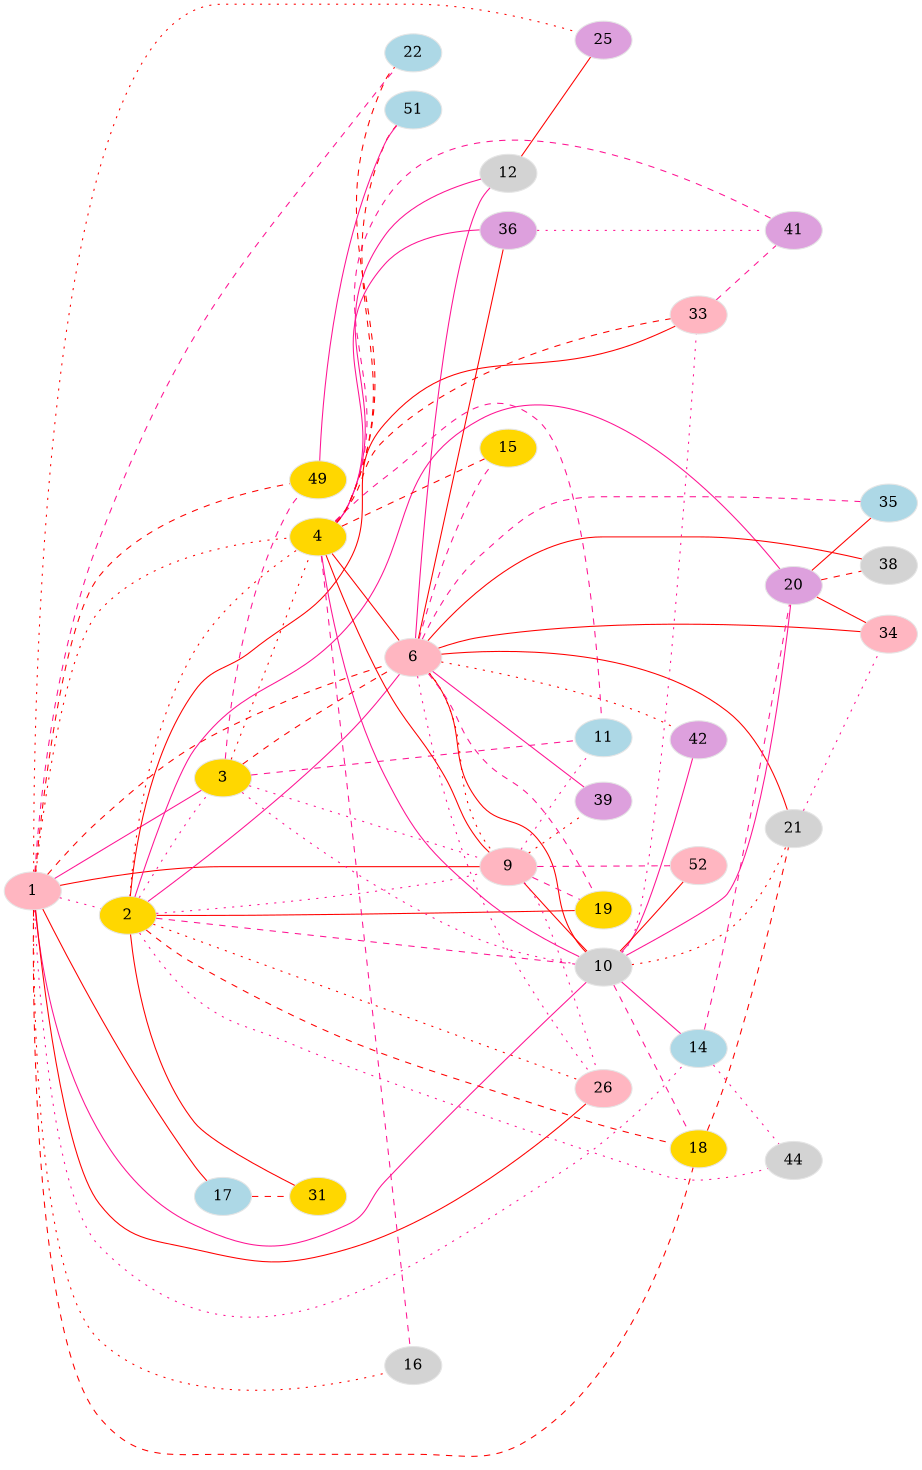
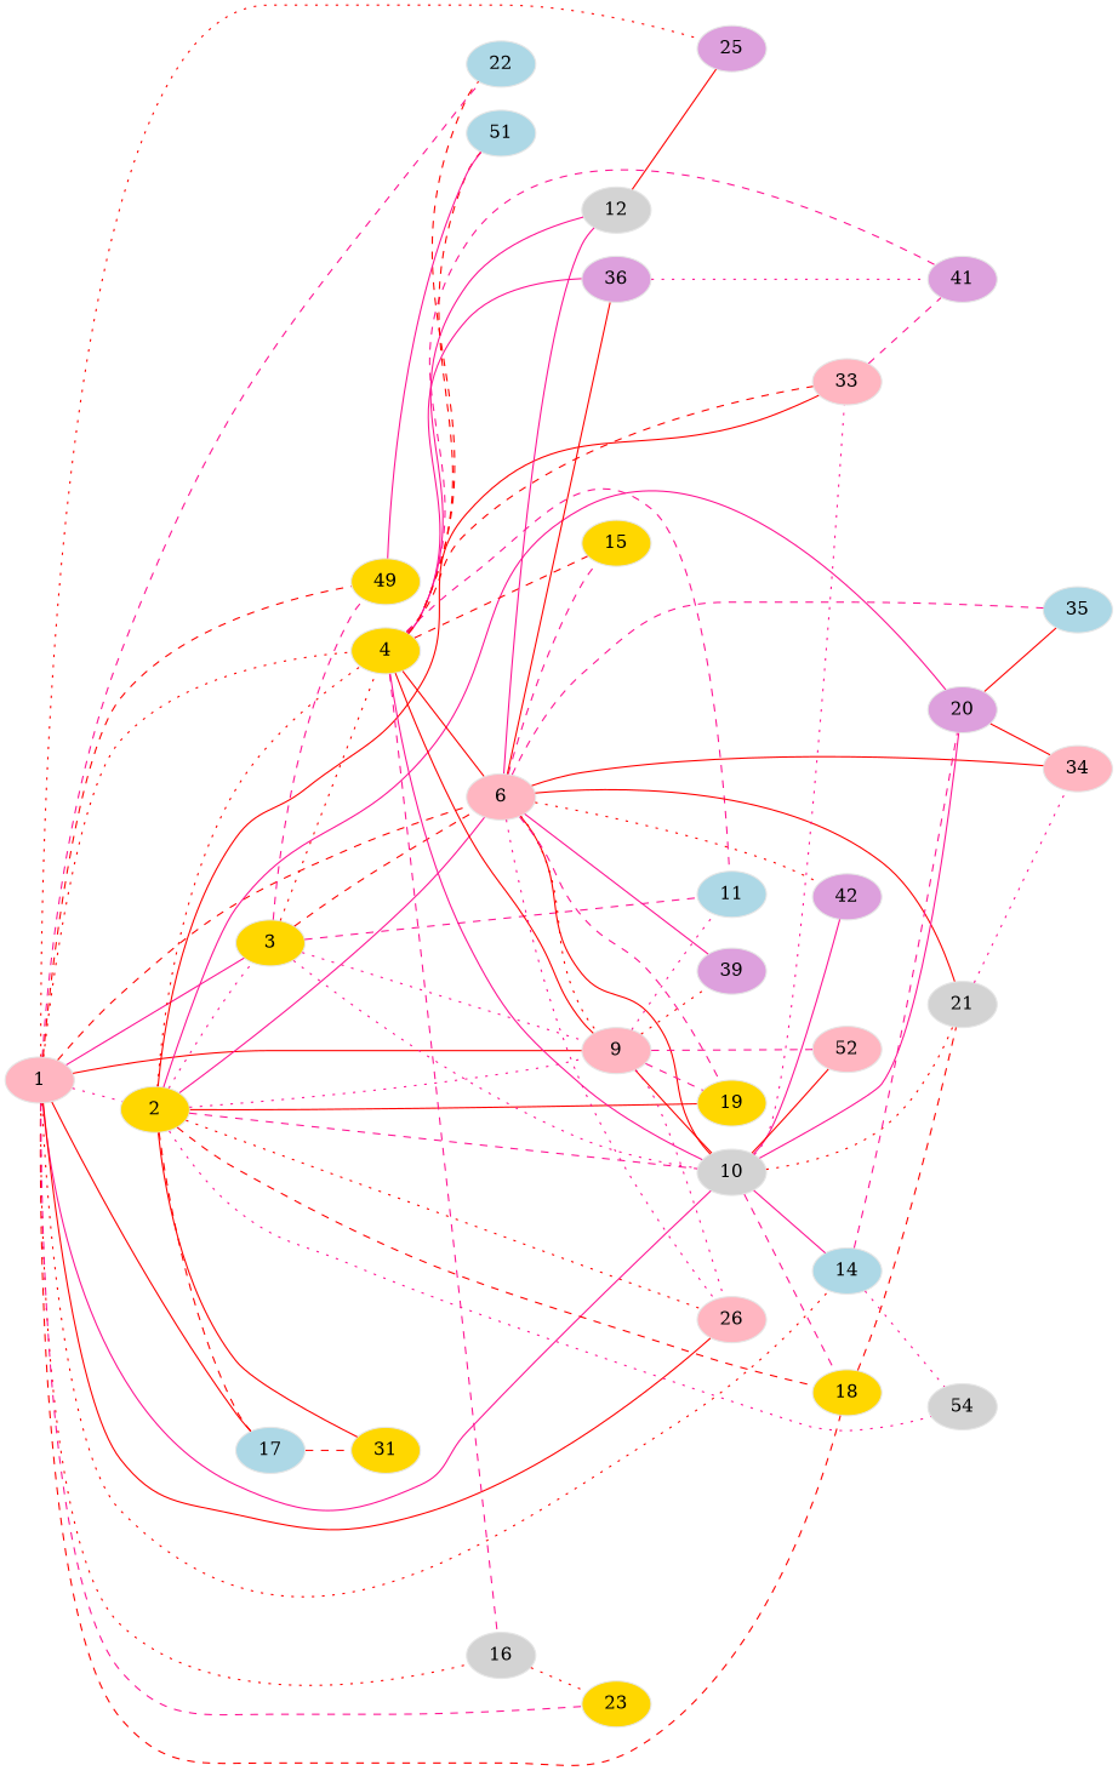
  graph {
    rankdir=LR
    node [color=gray90 fillcolor=gold style=filled]
    edge [color=red style=solid]
    1 [fillcolor=lightpink super="+8"]
    2 [super="+5"]
    3
    4 [super="+53"]
    6 [fillcolor=lightpink super="+7"]
    9 [fillcolor=lightpink super="+32"]
    10 [fillcolor=lightgrey super="+29"]
    14 [fillcolor=lightblue]
    16 [fillcolor=lightgrey]
    17 [fillcolor=lightblue super="+30"]
    18 [super="+27"]
    22 [fillcolor=lightblue]
+   23 [super="+45"]
    25 [fillcolor=plum]
    26 [fillcolor=lightpink super="+28"]
    49
    19 [super="+40"]
    20 [fillcolor=plum super="+37"]
    31
    33 [fillcolor=lightpink super="+43"]
-   44 [fillcolor=lightgrey]
+   44 [fillcolor=lightgrey label=54]
    11 [fillcolor=lightblue super="+46"]
    12 [fillcolor=lightgrey]
    15
    36 [fillcolor=plum super="+47"]
    41 [fillcolor=plum]
    51 [fillcolor=lightblue]
    21 [fillcolor=lightgrey super="+50"]
    34 [fillcolor=lightpink super="+54"]
    35 [fillcolor=lightblue]
-   38 [fillcolor=lightgrey]
    39 [fillcolor=plum]
    42 [fillcolor=plum]
    52 [fillcolor=lightpink]
    1 -- 2 [color=deeppink style=dotted weight=4]
    1 -- 3 [color=deeppink weight=2]
    1 -- 4 [style=dotted weight=2]
    1 -- 6 [style=dashed weight=4]
    1 -- 9 [weight=2]
    1 -- 10 [color=deeppink weight=2]
-   1 -- 14 [color=deeppink style=dotted]
+   1 -- 14 [style=dotted]
    1 -- 16 [style=dotted]
    1 -- 17
    1 -- 18 [style=dashed]
    1 -- 22 [color=deeppink style=dashed]
+   1 -- 23 [color=deeppink style=dashed weight=2]
    1 -- 25 [style=dotted]
    1 -- 26
    1 -- 49 [style=dashed]
    2 -- 3 [color=deeppink style=dotted weight=2]
    2 -- 4 [style=dotted weight=2]
    2 -- 6 [color=deeppink weight=4]
    2 -- 9 [color=deeppink style=dotted weight=2]
    2 -- 10 [color=deeppink style=dashed weight=3]
+   2 -- 17 [style=dashed weight=2]
    2 -- 18 [style=dashed]
    2 -- 26 [style=dotted]
    2 -- 19
    2 -- 20 [color=deeppink]
    2 -- 31
    2 -- 33
    2 -- 44 [color=deeppink style=dotted]
    3 -- 4 [style=dotted]
    3 -- 6 [style=dashed weight=2]
    3 -- 9 [color=deeppink style=dotted]
    3 -- 10 [color=deeppink style=dotted]
    3 -- 49 [color=deeppink style=dashed]
    3 -- 11 [color=deeppink style=dashed]
    4 -- 6 [weight=2]
    4 -- 9
    4 -- 10 [color=deeppink]
    4 -- 16 [color=deeppink style=dashed]
    4 -- 22 [style=dashed]
    4 -- 33 [style=dashed]
    4 -- 11 [color=deeppink style=dashed]
    4 -- 12 [color=deeppink]
    4 -- 15 [style=dashed]
    4 -- 36 [color=deeppink]
    4 -- 41 [color=deeppink style=dashed]
    4 -- 51 [style=dashed]
    6 -- 9 [style=dotted weight=2]
    6 -- 10 [weight=2]
    6 -- 26 [color=deeppink style=dotted]
    6 -- 19 [color=deeppink style=dashed]
    6 -- 12 [color=deeppink]
    6 -- 15 [color=deeppink style=dashed]
    6 -- 36
    6 -- 21
    6 -- 34
    6 -- 35 [color=deeppink style=dashed]
-   6 -- 38
    6 -- 39 [color=deeppink]
    6 -- 42 [style=dotted]
    9 -- 10
    9 -- 26 [color=deeppink style=dotted]
    9 -- 19 [color=deeppink style=dashed]
    9 -- 11 [color=deeppink style=dotted]
    9 -- 39 [style=dotted]
    9 -- 52 [color=deeppink style=dashed]
    10 -- 14 [color=deeppink]
    10 -- 18 [color=deeppink style=dashed]
    10 -- 20 [color=deeppink]
    10 -- 33 [color=deeppink style=dotted]
    10 -- 21 [style=dotted]
    10 -- 42 [color=deeppink]
    10 -- 52
    14 -- 20 [color=deeppink style=dashed]
    14 -- 44 [color=deeppink style=dotted]
+   16 -- 23 [style=dotted]
    17 -- 31 [style=dashed]
    18 -- 21 [style=dashed]
    49 -- 51 [color=deeppink]
    20 -- 34
    20 -- 35
-   20 -- 38 [style=dashed]
    33 -- 41 [color=deeppink style=dashed]
    12 -- 25
    36 -- 41 [color=deeppink style=dotted]
    21 -- 34 [color=deeppink style=dotted]
  }
